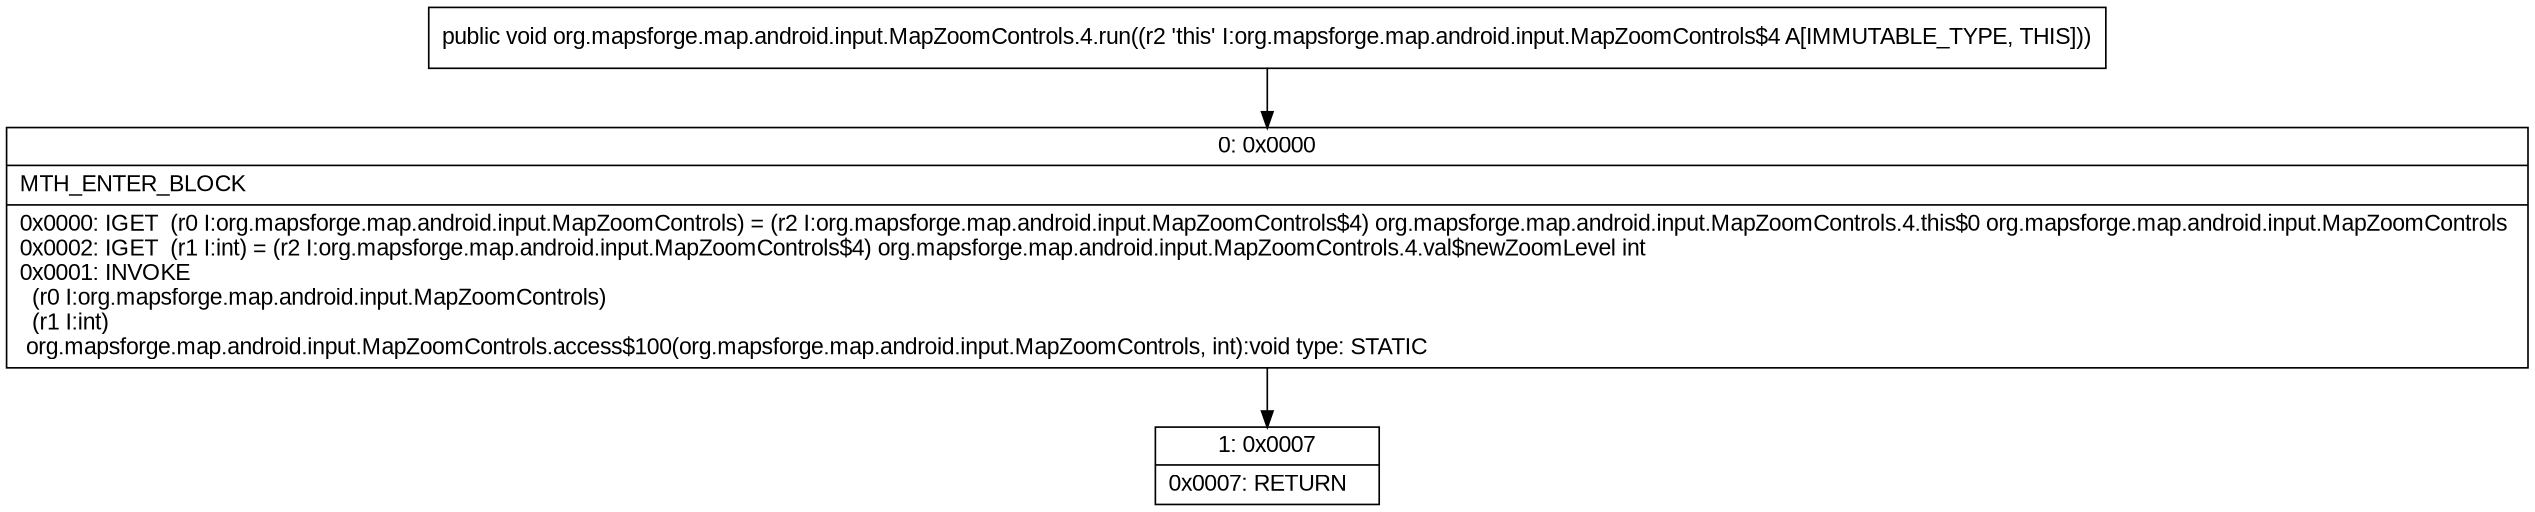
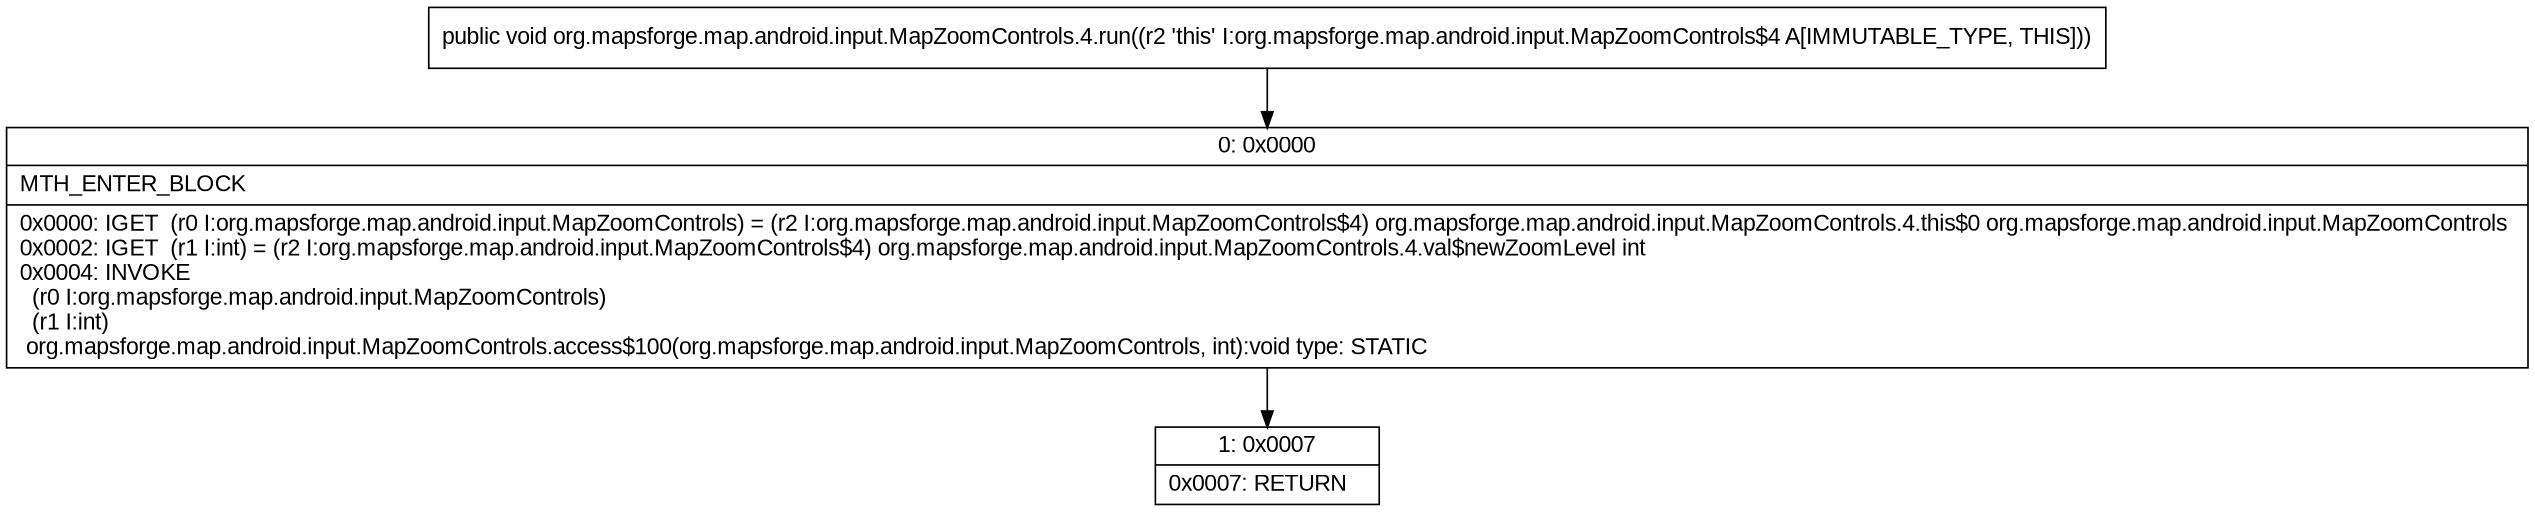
  digraph {
    fontname="Liberation Sans"
    node [shape=record fontname="Liberation Sans"]
    edge [fontname="Liberation Sans"]
-   n1 [label="{0\:\ 0x0000|MTH_ENTER_BLOCK\l|0x0000: IGET  (r0 I:org.mapsforge.map.android.input.MapZoomControls) = (r2 I:org.mapsforge.map.android.input.MapZoomControls$4) org.mapsforge.map.android.input.MapZoomControls.4.this$0 org.mapsforge.map.android.input.MapZoomControls \l0x0002: IGET  (r1 I:int) = (r2 I:org.mapsforge.map.android.input.MapZoomControls$4) org.mapsforge.map.android.input.MapZoomControls.4.val$newZoomLevel int \l0x0001: INVOKE  \l  (r0 I:org.mapsforge.map.android.input.MapZoomControls)\l  (r1 I:int)\l org.mapsforge.map.android.input.MapZoomControls.access$100(org.mapsforge.map.android.input.MapZoomControls, int):void type: STATIC \l}"]
+   n1 [label="{0\:\ 0x0000|MTH_ENTER_BLOCK\l|0x0000: IGET  (r0 I:org.mapsforge.map.android.input.MapZoomControls) = (r2 I:org.mapsforge.map.android.input.MapZoomControls$4) org.mapsforge.map.android.input.MapZoomControls.4.this$0 org.mapsforge.map.android.input.MapZoomControls \l0x0002: IGET  (r1 I:int) = (r2 I:org.mapsforge.map.android.input.MapZoomControls$4) org.mapsforge.map.android.input.MapZoomControls.4.val$newZoomLevel int \l0x0004: INVOKE  \l  (r0 I:org.mapsforge.map.android.input.MapZoomControls)\l  (r1 I:int)\l org.mapsforge.map.android.input.MapZoomControls.access$100(org.mapsforge.map.android.input.MapZoomControls, int):void type: STATIC \l}"]
    n2 [label="{1\:\ 0x0007|0x0007: RETURN   \l}"]
    n3 [label="{public void org.mapsforge.map.android.input.MapZoomControls.4.run((r2 'this' I:org.mapsforge.map.android.input.MapZoomControls$4 A[IMMUTABLE_TYPE, THIS])) }"]
    n1 -> n2
    n3 -> n1
  }
